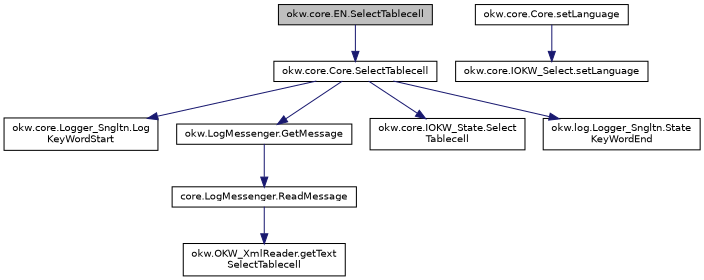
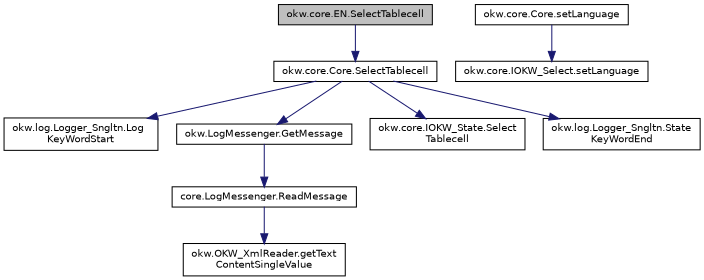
  digraph {
    rankdir=TB
    node [color=black fillcolor=white fontname=Helvetica fontsize=10 shape=record style=filled]
    edge [color=midnightblue fontname=Helvetica fontsize=10 labelfontname=Helvetica labelfontsize=10 style=solid]
    n1 [fillcolor=grey75 fontcolor=black height=0.2 label="okw.core.EN.SelectTablecell" width=0.4]
    n2 [height=0.2 label="okw.core.Core.SelectTablecell" width=0.4]
    n3 [height=0.2 label="okw.core.Core.setLanguage" width=0.4]
    n4 [height=0.2 label="okw.core.IOKW_Select.setLanguage" width=0.4]
-   n5 [height=0.2 label="okw.core.Logger_Sngltn.Log\lKeyWordStart" width=0.4]
+   n5 [height=0.2 label="okw.log.Logger_Sngltn.Log\lKeyWordStart" width=0.4]
    n6 [height=0.2 label="okw.LogMessenger.GetMessage" width=0.4]
    n7 [height=0.2 label="okw.core.IOKW_State.Select\lTablecell" width=0.4]
    n8 [height=0.2 label="okw.log.Logger_Sngltn.State\lKeyWordEnd" width=0.4]
    n9 [height=0.2 label="core.LogMessenger.ReadMessage" width=0.4]
-   n10 [height=0.2 label="okw.OKW_XmlReader.getText\lSelectTablecell" width=0.4]
+   n10 [height=0.2 label="okw.OKW_XmlReader.getText\lContentSingleValue" width=0.4]
    n1 -> n2
    n2 -> n5
    n2 -> n6
    n2 -> n7
    n2 -> n8
    n3 -> n4
    n6 -> n9
    n9 -> n10
  }
